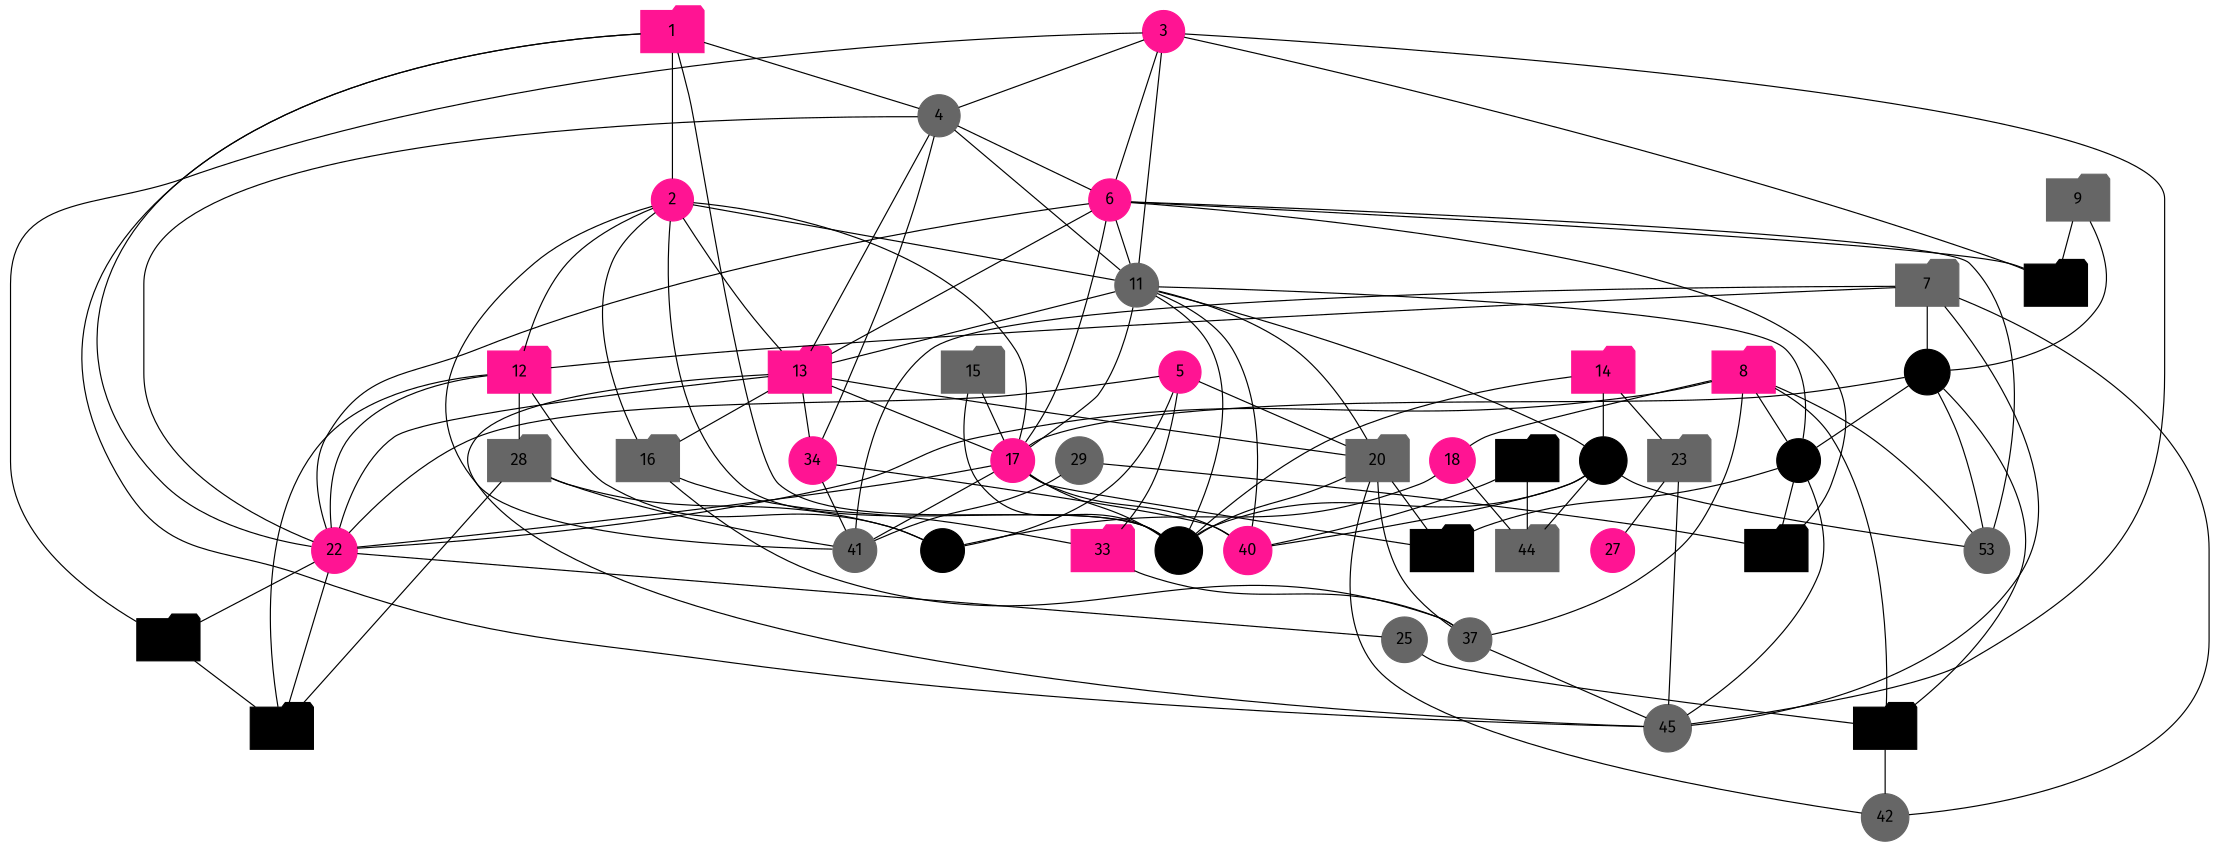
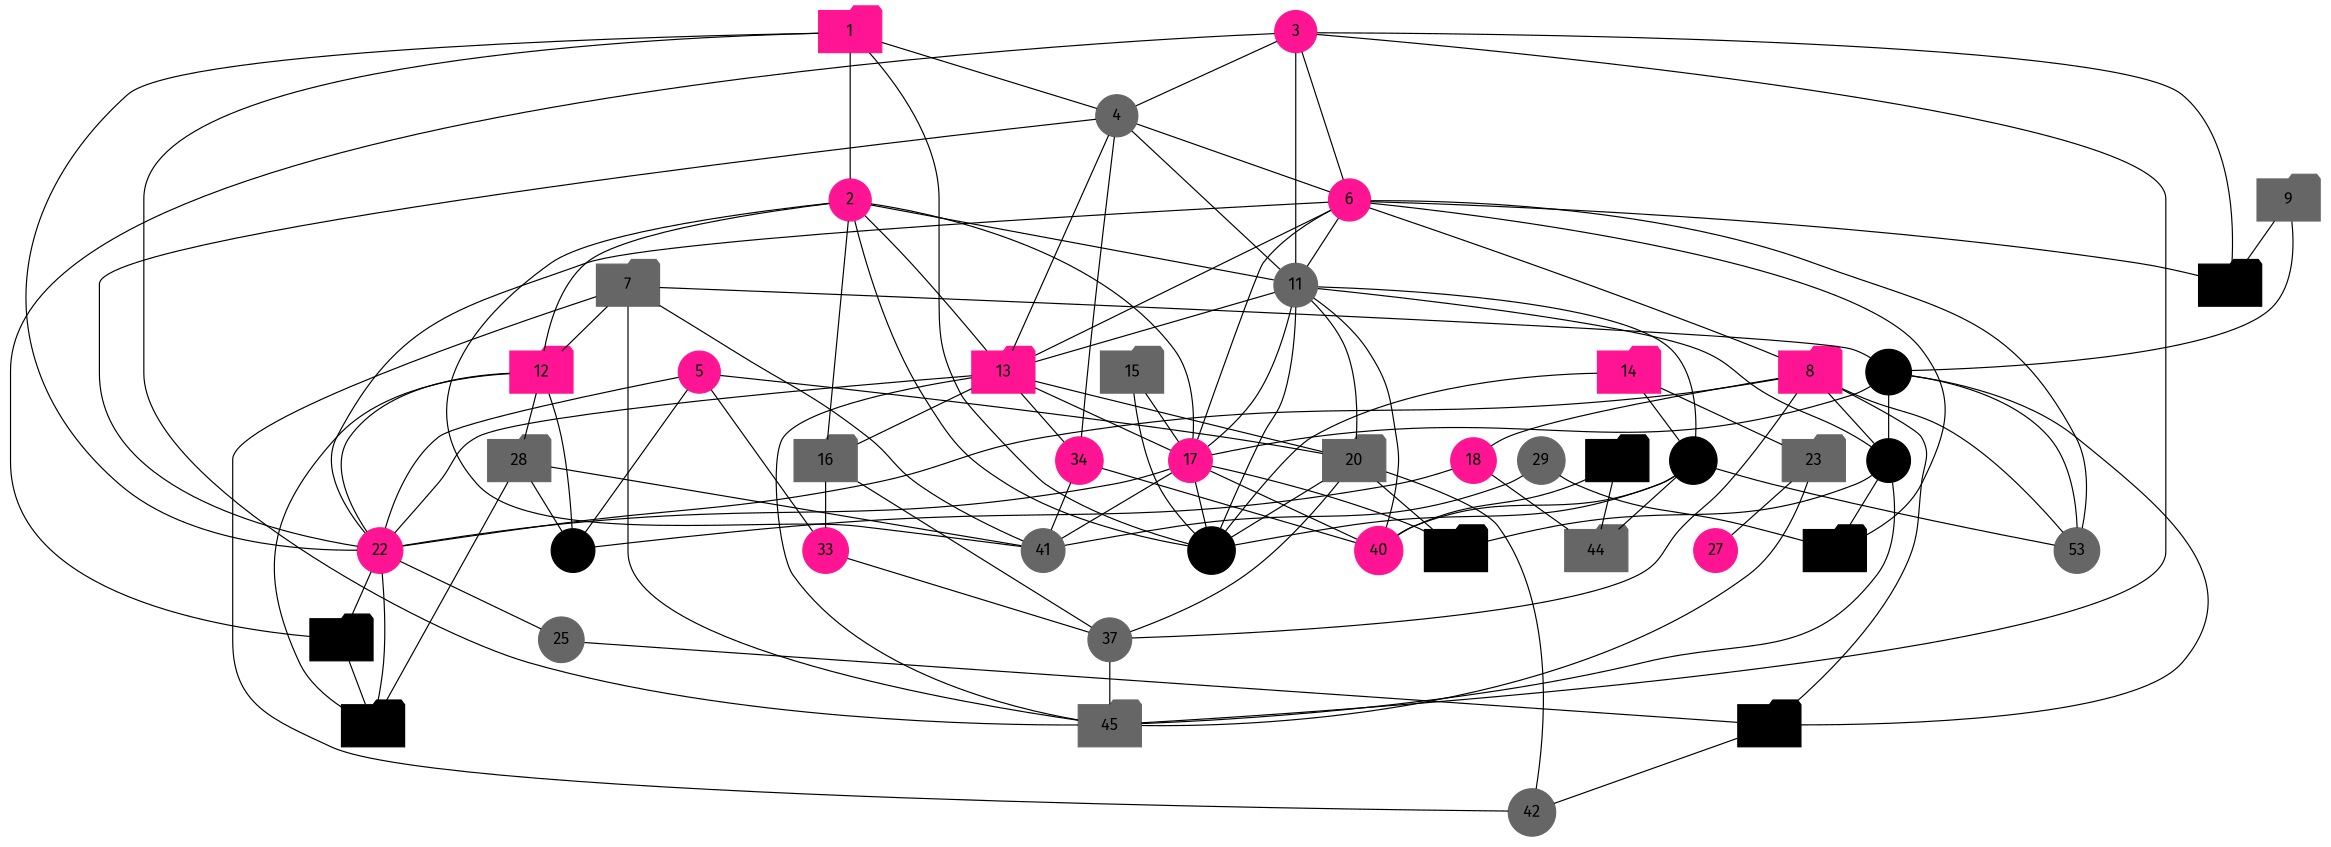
  graph {
    fontname="Fira Sans"
    node [color=gray40 fontname="Fira Sans" shape=circle style=filled]
    edge [fontname="Fira Sans" weight=1.0]
    1 [color=deeppink shape=folder]
    2 [color=deeppink]
    4
    22 [color=deeppink]
    26 [color=black]
-   45
+   45 [shape=folder]
    11
    12 [color=deeppink shape=folder]
    13 [color=deeppink shape=folder]
    16 [shape=folder]
    17 [color=deeppink]
    41
    6 [color=deeppink]
    34 [color=deeppink]
    30 [color=black shape=folder]
    35 [color=black shape=folder]
    25
    20 [shape=folder]
    21 [color=black]
    24 [color=black]
    40 [color=deeppink]
    31 [color=black]
    28 [shape=folder]
-   33 [color=deeppink shape=folder]
+   33 [color=deeppink]
    37
    36 [color=black shape=folder]
    3 [color=deeppink]
    19 [color=black shape=folder]
    8 [color=deeppink shape=folder]
    38 [color=black shape=folder]
    n31 [label=53]
    5 [color=deeppink]
    42
    18 [color=deeppink]
    32 [color=black shape=folder]
    7 [shape=folder]
    10 [color=black]
    44 [shape=folder]
    9 [shape=folder]
    14 [color=deeppink shape=folder]
    23 [shape=folder]
    27 [color=deeppink]
    15 [shape=folder]
    29
    39 [color=black shape=folder]
    1 -- 2 [weight=3.0]
    1 -- 4 [weight=2.0]
    1 -- 22
    1 -- 26
    1 -- 45
    2 -- 26
    2 -- 11 [weight=2.0]
    2 -- 12
    2 -- 13
    2 -- 16
    2 -- 17
    2 -- 41
    4 -- 22
    4 -- 11 [weight=2.0]
    4 -- 13
    4 -- 6
    4 -- 34
    22 -- 30
    22 -- 35
    22 -- 25
    11 -- 26
    11 -- 13 [weight=2.0]
    11 -- 17
    11 -- 20
    11 -- 21
    11 -- 24
    11 -- 40
    12 -- 22
    12 -- 35
    12 -- 31
    12 -- 28
    13 -- 22 [weight=2.0]
    13 -- 45
    13 -- 16
    13 -- 17
    13 -- 34
    13 -- 20
    16 -- 33
    16 -- 37
    17 -- 22
    17 -- 26
    17 -- 41
    17 -- 40
    17 -- 36
    6 -- 22
    6 -- 11 [weight=2.0]
    6 -- 13
    6 -- 17
    6 -- 19 [weight=2.0]
+   6 -- 8
    6 -- 38
    6 -- n31
    34 -- 41
    34 -- 40
    30 -- 35
    25 -- 32
    20 -- 26
    20 -- 37
    20 -- 36
    20 -- 42
    21 -- 45
    21 -- 36
    21 -- 38
    24 -- 26
    24 -- 40
    24 -- n31
    24 -- 44
    28 -- 41
    28 -- 35
    28 -- 31
    33 -- 37
    37 -- 45
    3 -- 4
    3 -- 45
    3 -- 11 [weight=2.0]
    3 -- 6
    3 -- 30
    3 -- 19
    8 -- 22
    8 -- 21 [weight=2.0]
    8 -- 37
    8 -- n31
    8 -- 18
    8 -- 32
    5 -- 22
    5 -- 20
    5 -- 31
    5 -- 33
    18 -- 31
    18 -- 44
    32 -- 42
    7 -- 45
    7 -- 12
    7 -- 41
    7 -- 42
    7 -- 10
    10 -- 17 [weight=2.0]
    10 -- 21 [weight=2.0]
    10 -- n31 [weight=2.0]
    10 -- 32
    9 -- 19
    9 -- 10
    14 -- 26
    14 -- 24
    14 -- 23
    23 -- 45
    23 -- 27
    15 -- 26
    15 -- 17
    29 -- 41
    29 -- 38
    39 -- 40
    39 -- 44
  }
